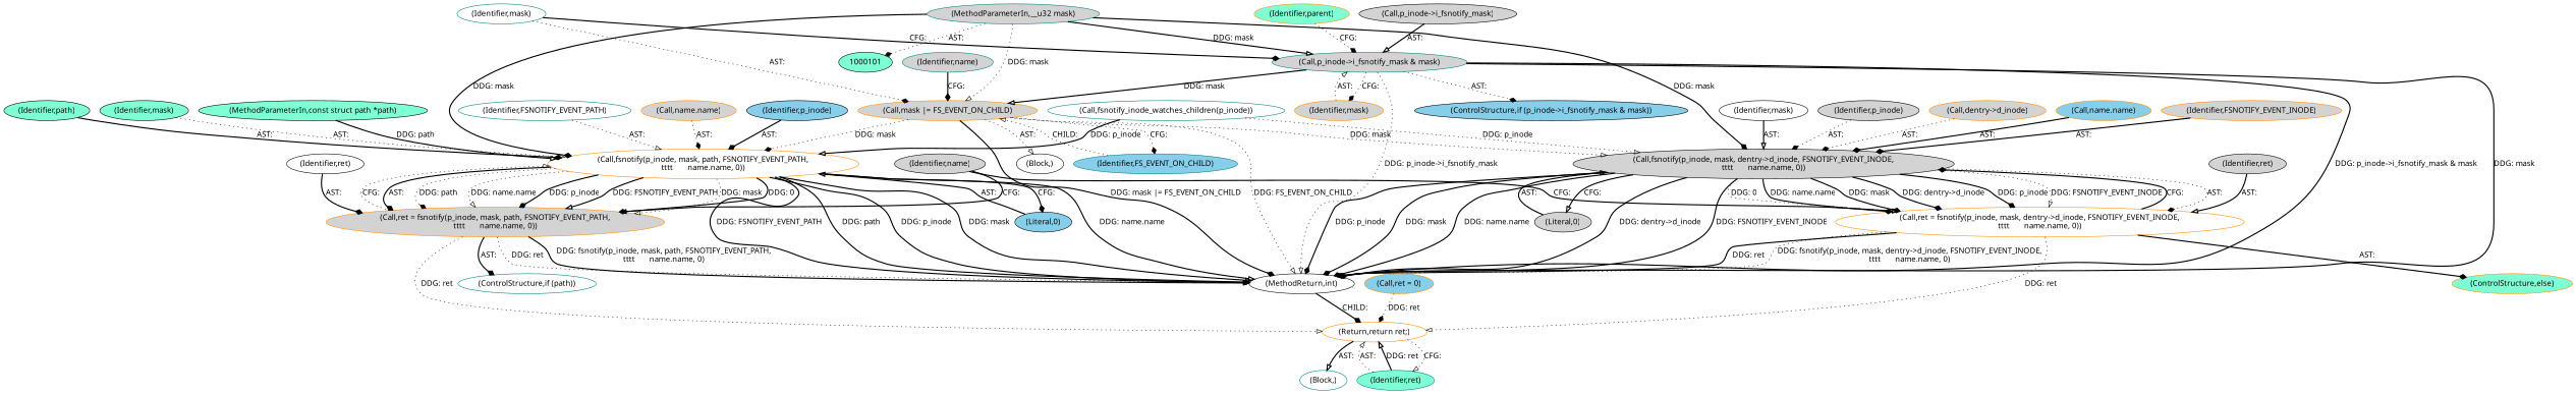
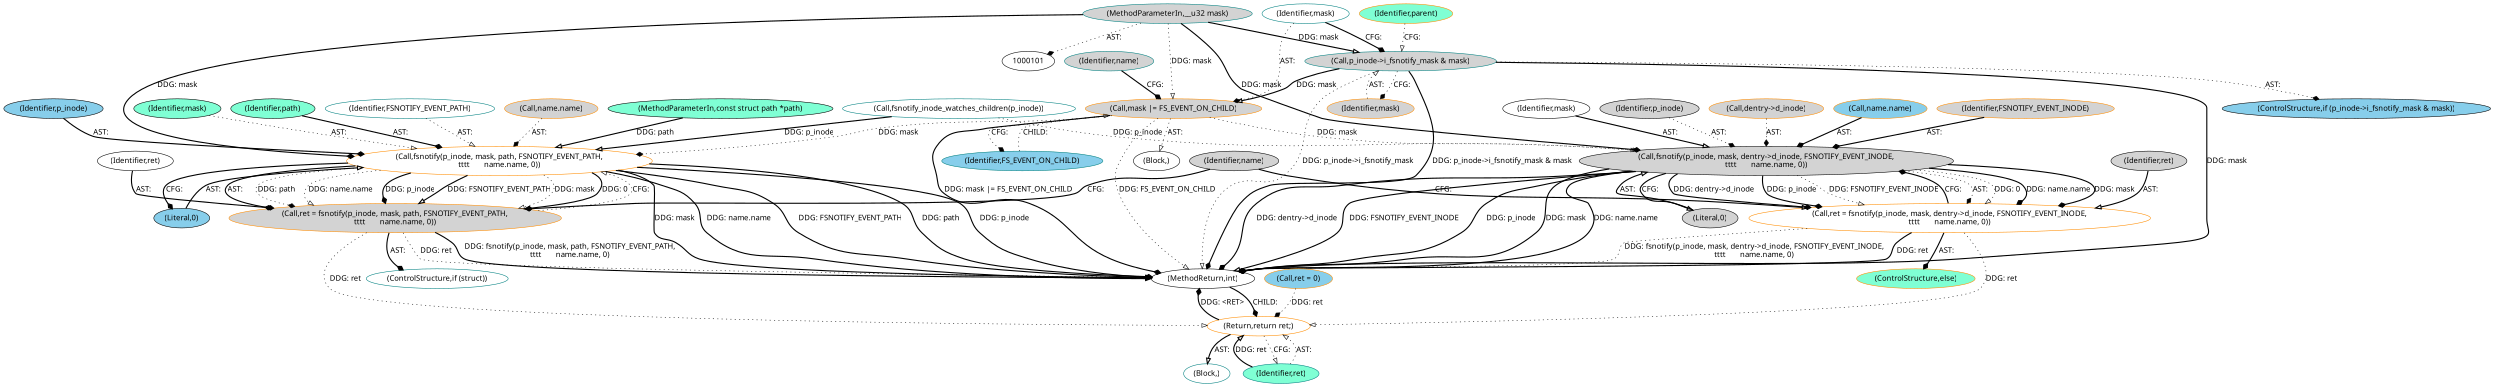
  digraph {
    fontname="Noto Sans"
    node [color=black fillcolor=lightgrey fontname="Noto Sans" style=filled]
    edge [arrowhead=onormal fontname="Noto Sans" style=bold]
    n1 [color=teal label="(Call,p_inode->i_fsnotify_mask & mask)"]
    n2 [color=darkorange label="(Call,mask |= FS_EVENT_ON_CHILD)"]
    n3 [fillcolor=white label="(MethodReturn,int)"]
    n4 [color=darkorange label="(Identifier,mask)"]
    n5 [fillcolor=skyblue label="(ControlStructure,if (p_inode->i_fsnotify_mask & mask))"]
    n6 [color=darkorange fillcolor=white label="(Call,fsnotify(p_inode, mask, path, FSNOTIFY_EVENT_PATH,\n\t\t\t\t       name.name, 0))"]
    n7 [label="(Call,fsnotify(p_inode, mask, dentry->d_inode, FSNOTIFY_EVENT_INODE,\n\t\t\t\t       name.name, 0))"]
    n8 [fillcolor=white label="(Block,)"]
    n9 [color=teal fillcolor=skyblue label="(Identifier,FS_EVENT_ON_CHILD)"]
    n10 [color=darkorange fillcolor=white label="(Return,return ret;)"]
    n11 [color=teal label="(MethodParameterIn,__u32 mask)"]
-   1000101 [fillcolor=aquamarine]
+   1000101 [fillcolor=white]
    n13 [color=darkorange label="(Call,ret = fsnotify(p_inode, mask, path, FSNOTIFY_EVENT_PATH,\n\t\t\t\t       name.name, 0))"]
    n14 [fillcolor=skyblue label="(Literal,0)"]
    n15 [color=darkorange fillcolor=white label="(Call,ret = fsnotify(p_inode, mask, dentry->d_inode, FSNOTIFY_EVENT_INODE,\n\t\t\t\t       name.name, 0))"]
    n16 [label="(Literal,0)"]
-   n17 [color=teal fillcolor=white label="(ControlStructure,if (path))"]
+   n17 [color=teal fillcolor=white label="(ControlStructure,if (struct))"]
    n18 [color=teal fillcolor=white label="(Block,)"]
    n19 [color=teal fillcolor=aquamarine label="(Identifier,ret)"]
    n20 [color=darkorange fillcolor=aquamarine label="(ControlStructure,else)"]
    n21 [fillcolor=aquamarine label="(Identifier,path)"]
-   n22 [label="(Call,p_inode->i_fsnotify_mask)"]
    n23 [label="(Identifier,name)"]
    n24 [label="(Identifier,ret)"]
    n25 [color=darkorange fillcolor=skyblue label="(Call,ret = 0)"]
    n26 [color=teal fillcolor=white label="(Identifier,mask)"]
    n27 [color=teal fillcolor=white label="(Identifier,FSNOTIFY_EVENT_PATH)"]
    n28 [fillcolor=white label="(Identifier,mask)"]
    n29 [color=darkorange label="(Call,name.name)"]
    n30 [fillcolor=skyblue label="(Identifier,p_inode)"]
    n31 [color=teal label="(Identifier,name)"]
    n32 [color=darkorange fillcolor=aquamarine label="(Identifier,parent)"]
    n33 [label="(Identifier,p_inode)"]
    n34 [color=darkorange label="(Call,dentry->d_inode)"]
    n35 [fillcolor=white label="(Identifier,ret)"]
    n36 [color=teal fillcolor=white label="(Call,fsnotify_inode_watches_children(p_inode))"]
    n37 [color=darkorange fillcolor=skyblue label="(Call,name.name)"]
    n38 [fillcolor=aquamarine label="(Identifier,mask)"]
    n39 [color=darkorange label="(Identifier,FSNOTIFY_EVENT_INODE)"]
    n40 [fillcolor=aquamarine label="(MethodParameterIn,const struct path *path)"]
    n1 -> n2 [label="DDG: mask"]
    n1 -> n3 [label="DDG: mask"]
    n1 -> n3 [label="DDG: p_inode->i_fsnotify_mask" style=dotted]
    n1 -> n3 [arrowhead=diamond label="DDG: p_inode->i_fsnotify_mask & mask"]
    n1 -> n4 [arrowhead=diamond label="CFG: " style=dotted]
    n1 -> n5 [arrowhead=diamond label="AST: " style=dotted]
    n2 -> n3 [arrowhead=diamond label="DDG: mask |= FS_EVENT_ON_CHILD"]
    n2 -> n3 [label="DDG: FS_EVENT_ON_CHILD" style=dotted]
    n2 -> n6 [arrowhead=diamond label="DDG: mask" style=dotted]
    n2 -> n7 [label="DDG: mask" style=dotted]
    n2 -> n8 [label="AST: " style=dotted]
    n2 -> n9 [arrowhead=diamond label="CFG: " style=dotted]
    n3 -> n10 [arrowhead=diamond label="CHILD: "]
    n4 -> n1 [label="AST: " style=dotted]
    n6 -> n3 [label="DDG: FSNOTIFY_EVENT_PATH"]
    n6 -> n3 [arrowhead=diamond label="DDG: path"]
    n6 -> n3 [label="DDG: p_inode"]
    n6 -> n3 [label="DDG: mask"]
    n6 -> n3 [label="DDG: name.name"]
    n6 -> n13 [arrowhead=diamond label="AST: "]
    n6 -> n13 [arrowhead=diamond label="DDG: path" style=dotted]
    n6 -> n13 [label="DDG: name.name" style=dotted]
    n6 -> n13 [arrowhead=diamond label="DDG: p_inode"]
    n6 -> n13 [label="DDG: FSNOTIFY_EVENT_PATH"]
    n6 -> n13 [label="DDG: mask" style=dotted]
    n6 -> n13 [label="DDG: 0"]
    n6 -> n14 [arrowhead=diamond label="CFG: "]
    n7 -> n3 [arrowhead=diamond label="DDG: p_inode"]
    n7 -> n3 [arrowhead=diamond label="DDG: mask"]
    n7 -> n3 [arrowhead=diamond label="DDG: name.name"]
    n7 -> n3 [arrowhead=diamond label="DDG: dentry->d_inode"]
    n7 -> n3 [label="DDG: FSNOTIFY_EVENT_INODE"]
    n7 -> n15 [arrowhead=diamond label="AST: " style=dotted]
    n7 -> n15 [label="DDG: 0" style=dotted]
    n7 -> n15 [arrowhead=diamond label="DDG: name.name"]
    n7 -> n15 [arrowhead=diamond label="DDG: mask"]
    n7 -> n15 [arrowhead=diamond label="DDG: dentry->d_inode"]
    n7 -> n15 [arrowhead=diamond label="DDG: p_inode"]
    n7 -> n15 [label="DDG: FSNOTIFY_EVENT_INODE" style=dotted]
    n7 -> n16 [label="CFG: "]
    n9 -> n2 [label="CHILD: " style=dotted]
+   n10 -> n3 [arrowhead=diamond label="DDG: <RET>"]
    n10 -> n18 [label="AST: "]
    n10 -> n19 [label="CFG: " style=dotted]
    n11 -> n1 [label="DDG: mask"]
    n11 -> n2 [label="DDG: mask" style=dotted]
    n11 -> n6 [arrowhead=diamond label="DDG: mask"]
    n11 -> n7 [arrowhead=diamond label="DDG: mask"]
    n11 -> 1000101 [arrowhead=diamond label="AST: " style=dotted]
    n13 -> n3 [label="DDG: ret" style=dotted]
    n13 -> n3 [label="DDG: fsnotify(p_inode, mask, path, FSNOTIFY_EVENT_PATH,\n\t\t\t\t       name.name, 0)"]
    n13 -> n6 [label="CFG: " style=dotted]
    n13 -> n10 [label="DDG: ret" style=dotted]
    n13 -> n17 [arrowhead=diamond label="AST: "]
    n14 -> n6 [label="AST: "]
    n15 -> n3 [arrowhead=diamond label="DDG: ret"]
    n15 -> n3 [arrowhead=diamond label="DDG: fsnotify(p_inode, mask, dentry->d_inode, FSNOTIFY_EVENT_INODE,\n\t\t\t\t       name.name, 0)" style=dotted]
    n15 -> n7 [arrowhead=diamond label="CFG: "]
    n15 -> n10 [label="DDG: ret" style=dotted]
    n15 -> n20 [arrowhead=diamond label="AST: "]
    n16 -> n7 [label="AST: "]
    n19 -> n10 [label="AST: " style=dotted]
    n19 -> n10 [label="DDG: ret"]
    n21 -> n6 [arrowhead=diamond label="AST: "]
-   n22 -> n1 [label="AST: "]
    n23 -> n13 [arrowhead=diamond label="CFG: "]
    n23 -> n15 [label="CFG: "]
    n24 -> n15 [label="AST: "]
    n25 -> n10 [arrowhead=diamond label="DDG: ret" style=dotted]
    n26 -> n1 [arrowhead=diamond label="CFG: "]
    n26 -> n2 [arrowhead=diamond label="AST: " style=dotted]
    n27 -> n6 [label="AST: " style=dotted]
    n28 -> n7 [label="AST: "]
    n29 -> n6 [arrowhead=diamond label="AST: " style=dotted]
    n30 -> n6 [arrowhead=diamond label="AST: "]
    n31 -> n2 [arrowhead=diamond label="CFG: "]
-   n32 -> n1 [arrowhead=diamond label="CFG: " style=dotted]
+   n32 -> n1 [label="CFG: " style=dotted]
    n33 -> n7 [arrowhead=diamond label="AST: " style=dotted]
    n34 -> n7 [arrowhead=diamond label="AST: " style=dotted]
    n35 -> n13 [arrowhead=diamond label="AST: "]
    n36 -> n6 [label="DDG: p_inode"]
    n36 -> n7 [label="DDG: p_inode" style=dotted]
    n37 -> n7 [arrowhead=diamond label="AST: "]
    n38 -> n6 [label="AST: " style=dotted]
    n39 -> n7 [arrowhead=diamond label="AST: "]
    n40 -> n6 [label="DDG: path"]
  }
